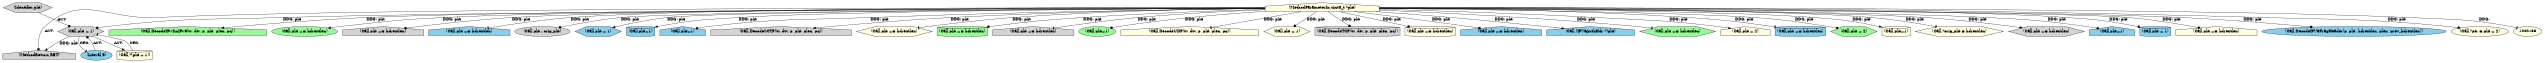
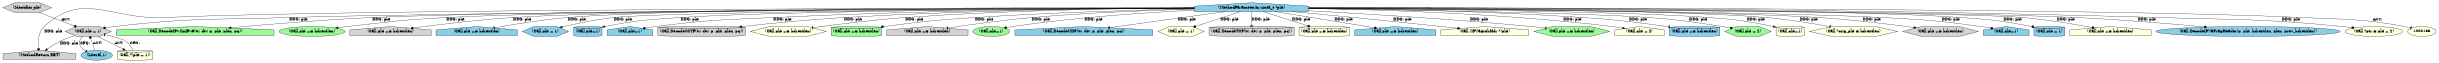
  digraph {
    node [fillcolor=lightyellow shape=house style=filled]
    edge [arrowhead=dot]
    n1 [fillcolor=lightgrey label="(Call,pkt + 1)" shape=hexagon]
    n2 [fillcolor=lightgrey label="(MethodReturn,RET)"]
-   n3 [fillcolor=skyblue label="(Literal,9)" shape=ellipse]
+   n3 [fillcolor=skyblue label="(Literal,1)" shape=ellipse]
    n4 [label="(Call,*(pkt + 1))" shape=cylinder]
-   n5 [label="(MethodParameterIn,uint8_t *pkt)"]
+   n5 [fillcolor=skyblue label="(MethodParameterIn,uint8_t *pkt)"]
    n6 [fillcolor=palegreen label="(Call,DecodeIPv4inIPv6(tv, dtv, p, pkt, plen, pq))"]
    n7 [fillcolor=palegreen label="(Call,pkt += hdrextlen)" shape=ellipse]
    n8 [fillcolor=lightgrey label="(Call,pkt += hdrextlen)"]
    n9 [fillcolor=skyblue label="(Call,pkt += hdrextlen)"]
-   n10 [fillcolor=lightgrey label="(Call,pkt - orig_pkt)" shape=ellipse]
    n11 [fillcolor=skyblue label="(Call,pkt + 1)" shape=hexagon]
    n12 [fillcolor=skyblue label="(Call,pkt+1)" shape=cylinder]
    n13 [fillcolor=skyblue label="(Call,pkt+1)"]
-   n14 [fillcolor=lightgrey label="(Call,DecodeSCTP(tv, dtv, p, pkt, plen, pq))"]
+   n14 [fillcolor=lightgrey label="(Call,DecodeSCTP(tv, dtv, p, pkt, plen, pq))" shape=cylinder]
    n15 [label="(Call,pkt += hdrextlen)" shape=hexagon]
    n16 [fillcolor=palegreen label="(Call,pkt += hdrextlen)" shape=cylinder]
    n17 [fillcolor=lightgrey label="(Call,pkt += hdrextlen)"]
    n18 [fillcolor=palegreen label="(Call,pkt+1)" shape=ellipse]
-   n19 [label="(Call,DecodeUDP(tv, dtv, p, pkt, plen, pq))"]
+   n19 [fillcolor=skyblue label="(Call,DecodeUDP(tv, dtv, p, pkt, plen, pq))"]
    n20 [label="(Call,pkt + 1)" shape=hexagon]
    n21 [fillcolor=lightgrey label="(Call,DecodeTCP(tv, dtv, p, pkt, plen, pq))" shape=cylinder]
    n22 [label="(Call,pkt += hdrextlen)" shape=cylinder]
    n23 [fillcolor=skyblue label="(Call,pkt += hdrextlen)"]
-   n24 [fillcolor=skyblue label="(Call,(IPV6AuthHdr *)pkt)"]
+   n24 [label="(Call,(IPV6AuthHdr *)pkt)"]
    n25 [fillcolor=palegreen label="(Call,pkt += hdrextlen)" shape=hexagon]
    n26 [label="(Call,pkt + 2)"]
    n27 [fillcolor=skyblue label="(Call,pkt += hdrextlen)" shape=cylinder]
    n28 [fillcolor=palegreen label="(Call,pkt + 2)" shape=hexagon]
    n29 [label="(Call,pkt+1)" shape=cylinder]
    n30 [label="(Call,*orig_pkt = hdrextlen)" shape=hexagon]
    n31 [fillcolor=lightgrey label="(Call,pkt += hdrextlen)" shape=hexagon]
    n32 [fillcolor=skyblue label="(Call,pkt+1)"]
    n33 [fillcolor=skyblue label="(Call,pkt + 1)" shape=cylinder]
    n34 [label="(Call,pkt += hdrextlen)"]
    n35 [fillcolor=skyblue label="(Call,DecodeIPV6FragHeader(p, pkt, hdrextlen, plen, prev_hdrextlen))" shape=ellipse]
    n36 [label="(Call,*ptr = pkt + 2)" shape=ellipse]
    1000133 [shape=ellipse]
    n38 [fillcolor=lightgrey label="(Identifier,pkt)" shape=hexagon]
    n1 -> n2 [arrowhead=normal label="DDG: pkt"]
    n1 -> n3 [arrowhead=tee label="CFG: "]
    n1 -> n4 [arrowhead=normal label="AST: "]
    n3 -> n1 [label="AST: "]
    n4 -> n1 [arrowhead=tee label="CFG: "]
    n5 -> n1 [label="DDG: pkt"]
-   n5 -> n2 [label="AST: "]
+   n5 -> n2 [label="DDG: pkt"]
    n5 -> n6 [arrowhead=normal label="DDG: pkt"]
    n5 -> n7 [arrowhead=normal label="DDG: pkt"]
    n5 -> n8 [label="DDG: pkt"]
    n5 -> n9 [arrowhead=tee label="DDG: pkt"]
-   n5 -> n10 [label="DDG: pkt"]
    n5 -> n11 [arrowhead=normal label="DDG: pkt"]
    n5 -> n12 [arrowhead=normal label="DDG: pkt"]
    n5 -> n13 [label="DDG: pkt"]
    n5 -> n14 [arrowhead=normal label="DDG: pkt"]
    n5 -> n15 [arrowhead=tee label="DDG: pkt"]
    n5 -> n16 [label="DDG: pkt"]
    n5 -> n17 [arrowhead=tee label="DDG: pkt"]
    n5 -> n18 [label="DDG: pkt"]
    n5 -> n19 [arrowhead=tee label="DDG: pkt"]
    n5 -> n20 [label="DDG: pkt"]
-   n5 -> n21 [label="DDG: pkt"]
+   n5 -> n21 [arrowhead=tee label="DDG: pkt"]
    n5 -> n22 [label="DDG: pkt"]
    n5 -> n23 [label="DDG: pkt"]
-   n5 -> n24 [arrowhead=normal label="DDG: pkt"]
+   n5 -> n24 [label="DDG: pkt"]
    n5 -> n25 [arrowhead=tee label="DDG: pkt"]
    n5 -> n26 [arrowhead=normal label="DDG: pkt"]
    n5 -> n27 [arrowhead=tee label="DDG: pkt"]
    n5 -> n28 [label="DDG: pkt"]
    n5 -> n29 [arrowhead=normal label="DDG: pkt"]
    n5 -> n30 [arrowhead=tee label="DDG: pkt"]
    n5 -> n31 [arrowhead=normal label="DDG: pkt"]
    n5 -> n32 [label="DDG: pkt"]
    n5 -> n33 [label="DDG: pkt"]
    n5 -> n34 [label="DDG: pkt"]
    n5 -> n35 [label="DDG: pkt"]
    n5 -> n36 [label="DDG: pkt"]
-   n5 -> 1000133 [arrowhead=tee label="DDG: "]
+   n5 -> 1000133 [arrowhead=tee label="AST: "]
    n38 -> n1 [label="AST: "]
  }
